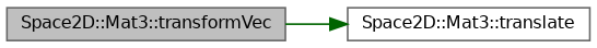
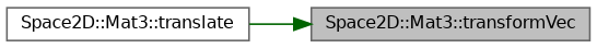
  digraph {
    rankdir=RL
    node [color=gray40 fontname=Helvetica fontsize=10 shape=record style=filled]
    n1 [fillcolor=grey75 fontcolor=black height=0.2 label="Space2D::Mat3::transformVec" width=0.4]
    n2 [fillcolor=white height=0.2 label="Space2D::Mat3::translate" width=0.4]
-   n2 -> n1 [color=darkgreen dir=back fontname=Helvetica fontsize=10 labelfontname=Helvetica labelfontsize=10 style=solid]
+   n1 -> n2 [color=darkgreen dir=back fontname=Helvetica fontsize=10 labelfontname=Helvetica labelfontsize=10 style=solid]
  }
